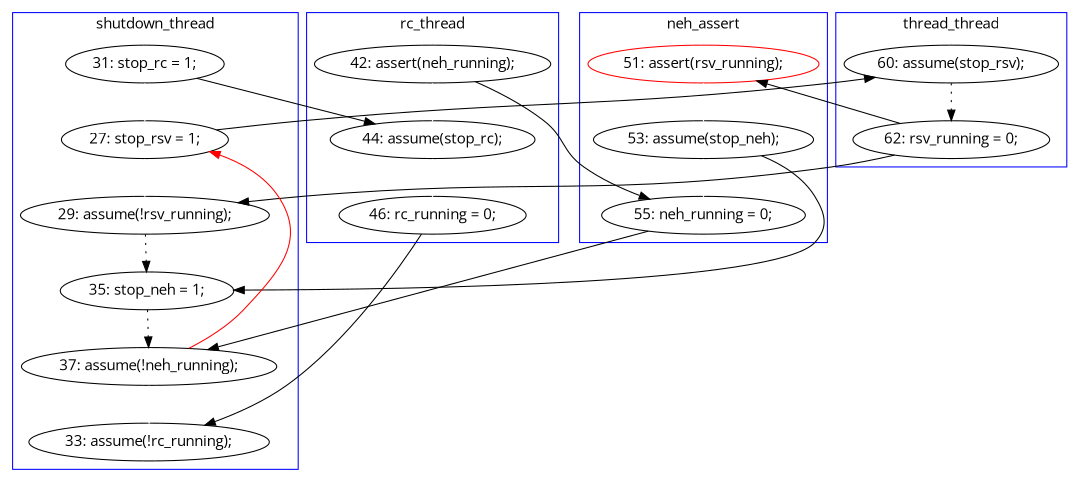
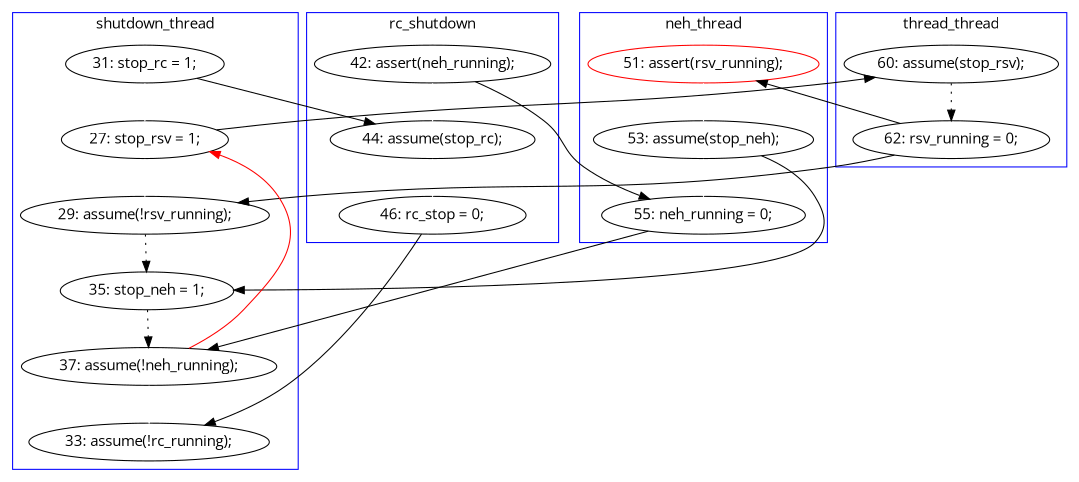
  digraph {
    fontname="Open Sans"
    node [fontname="Open Sans"]
    edge [color=black fontname="Open Sans" style=solid]
    n1 [label="44: assume(stop_rc);"]
-   n2 [label="46: rc_running = 0;"]
+   n2 [label="46: rc_stop = 0;"]
    n3 [label="42: assert(neh_running);"]
    n4 [label="53: assume(stop_neh);"]
    n5 [label="55: neh_running = 0;"]
    n6 [color=red label="51: assert(rsv_running);"]
    n7 [label="60: assume(stop_rsv);"]
    n8 [label="62: rsv_running = 0;"]
    n9 [label="27: stop_rsv = 1;"]
    n10 [label="29: assume(!rsv_running);"]
    n11 [label="35: stop_neh = 1;"]
    n12 [label="37: assume(!neh_running);"]
    n13 [label="31: stop_rc = 1;"]
    n14 [label="33: assume(!rc_running);"]
    subgraph cluster_1 {
      color=blue
-     label=rc_thread
+     label=rc_shutdown
      n1
      n2
      n3
    }
    subgraph cluster_2 {
      color=blue
-     label=neh_assert
+     label=neh_thread
      n4
      n5
      n6
    }
    subgraph cluster_3 {
      color=blue
      label=thread_thread
      n7
      n8
    }
    subgraph cluster_4 {
      color=blue
      label=shutdown_thread
      n9
      n10
      n11
      n12
      n13
      n14
    }
    n1 -> n2 [color=white]
    n2 -> n14 [constraint=false]
    n3 -> n1 [color=white]
    n3 -> n5 [constraint=false]
    n4 -> n5 [color=white]
    n4 -> n11 [constraint=false]
    n5 -> n12 [constraint=false]
    n6 -> n4 [color=white]
    n7 -> n8 [style=dotted]
    n8 -> n6 [constraint=false]
    n8 -> n10 [constraint=false]
    n9 -> n7 [constraint=false]
    n9 -> n10 [color=white]
    n10 -> n11 [style=dotted]
    n11 -> n12 [style=dotted]
    n12 -> n9 [color=red constraint=false]
    n12 -> n14 [color=white]
    n13 -> n1 [constraint=false]
    n13 -> n9 [color=white]
  }
